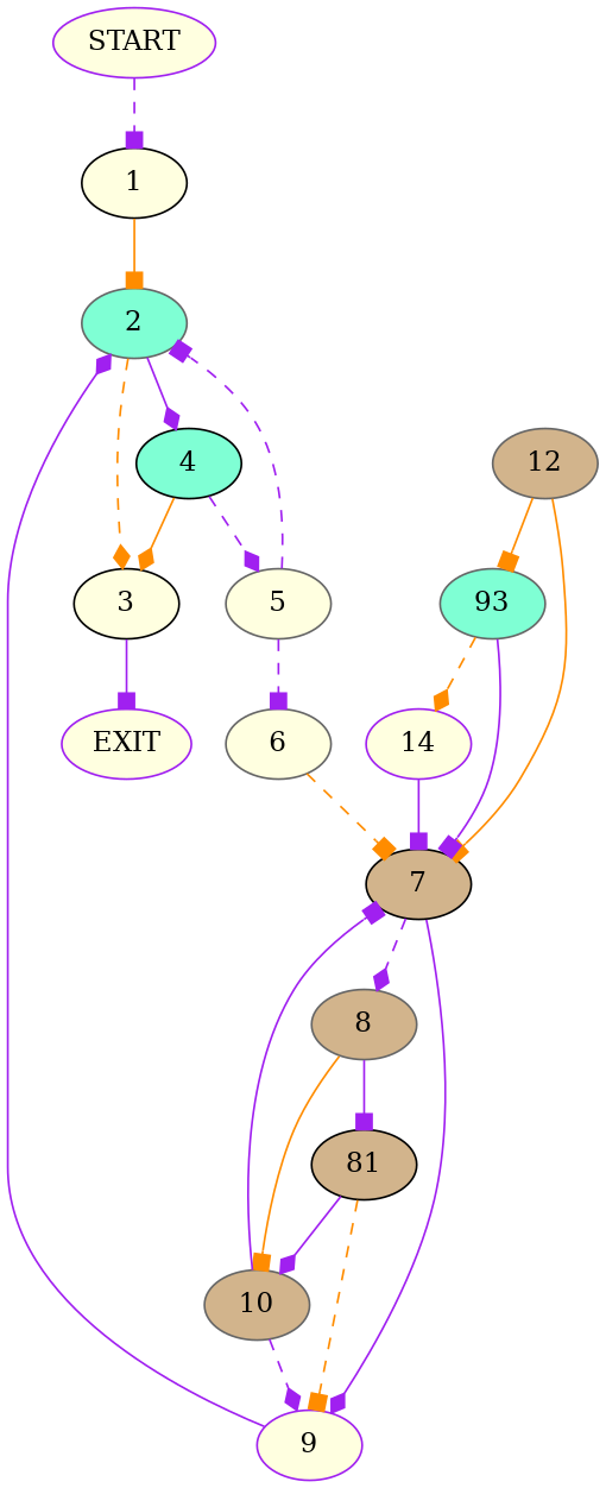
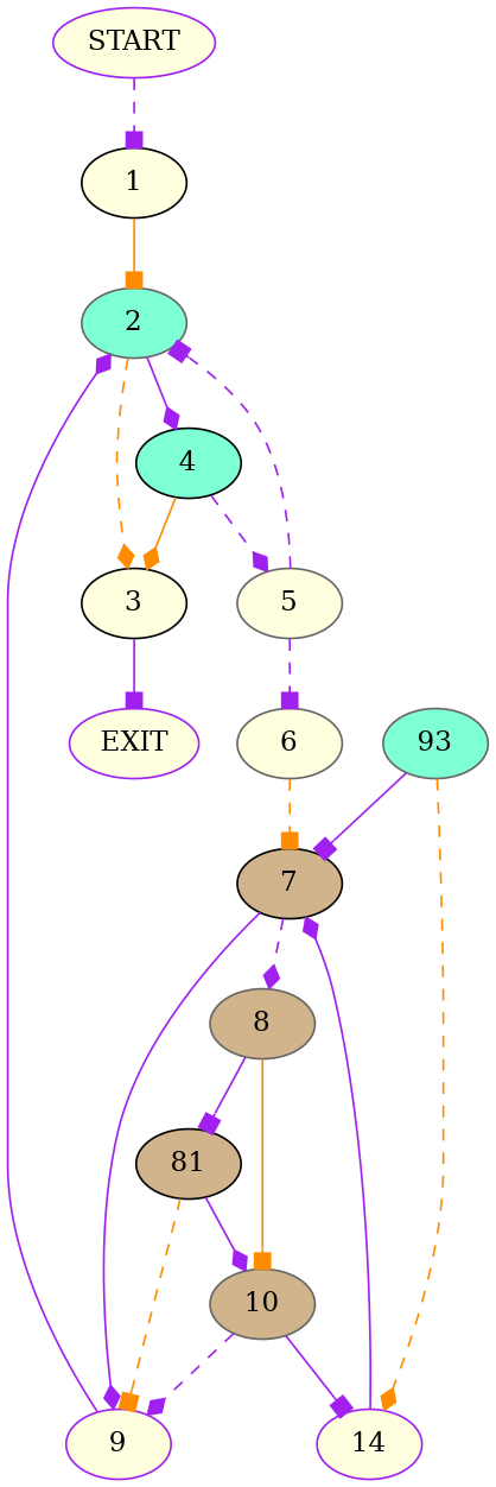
  digraph {
    node [color=gray40 fillcolor=lightyellow style=filled]
    edge [arrowhead=box color=purple style=solid]
    n1 [color=purple label=START]
    1 [color=black]
    2 [fillcolor=aquamarine]
    3 [color=black]
    4 [color=black fillcolor=aquamarine]
    n6 [color=purple label=EXIT]
    5
    6
    7 [color=black fillcolor=tan]
    8 [fillcolor=tan]
    9 [color=purple]
    10 [fillcolor=tan]
    n13 [color=black fillcolor=tan label=81]
-   12 [fillcolor=tan]
    n15 [fillcolor=aquamarine label=93]
    14 [color=purple]
    n1 -> 1 [style=dashed]
    1 -> 2 [color=darkorange]
    2 -> 3 [arrowhead=diamond color=darkorange style=dashed]
    2 -> 4 [arrowhead=diamond]
    3 -> n6
    4 -> 3 [arrowhead=diamond color=darkorange]
    4 -> 5 [arrowhead=diamond style=dashed]
    5 -> 2 [style=dashed]
    5 -> 6 [style=dashed]
    6 -> 7 [color=darkorange style=dashed]
    7 -> 8 [arrowhead=diamond style=dashed]
    7 -> 9 [arrowhead=diamond]
    8 -> 10 [color=darkorange]
    8 -> n13
    9 -> 2 [arrowhead=diamond]
-   10 -> 7
+   10 -> 14
    10 -> 9 [arrowhead=diamond style=dashed]
    n13 -> 9 [color=darkorange style=dashed]
    n13 -> 10 [arrowhead=diamond]
-   12 -> 7 [color=darkorange]
-   12 -> n15 [color=darkorange]
    n15 -> 7
    n15 -> 14 [arrowhead=diamond color=darkorange style=dashed]
-   14 -> 7
+   14 -> 7 [arrowhead=diamond]
  }
